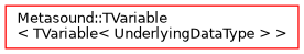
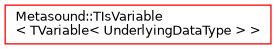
  digraph {
    rankdir=LR
-   n1 [color=red fillcolor=white fontname=Helvetica fontsize=10 height=0.2 label="Metasound::TVariable\l\< TVariable\< UnderlyingDataType \> \>" shape=box style=filled width=0.4]
+   n1 [color=red fillcolor=white fontname=Helvetica fontsize=10 height=0.2 label="Metasound::TIsVariable\l\< TVariable\< UnderlyingDataType \> \>" shape=box style=filled width=0.4]
  }
